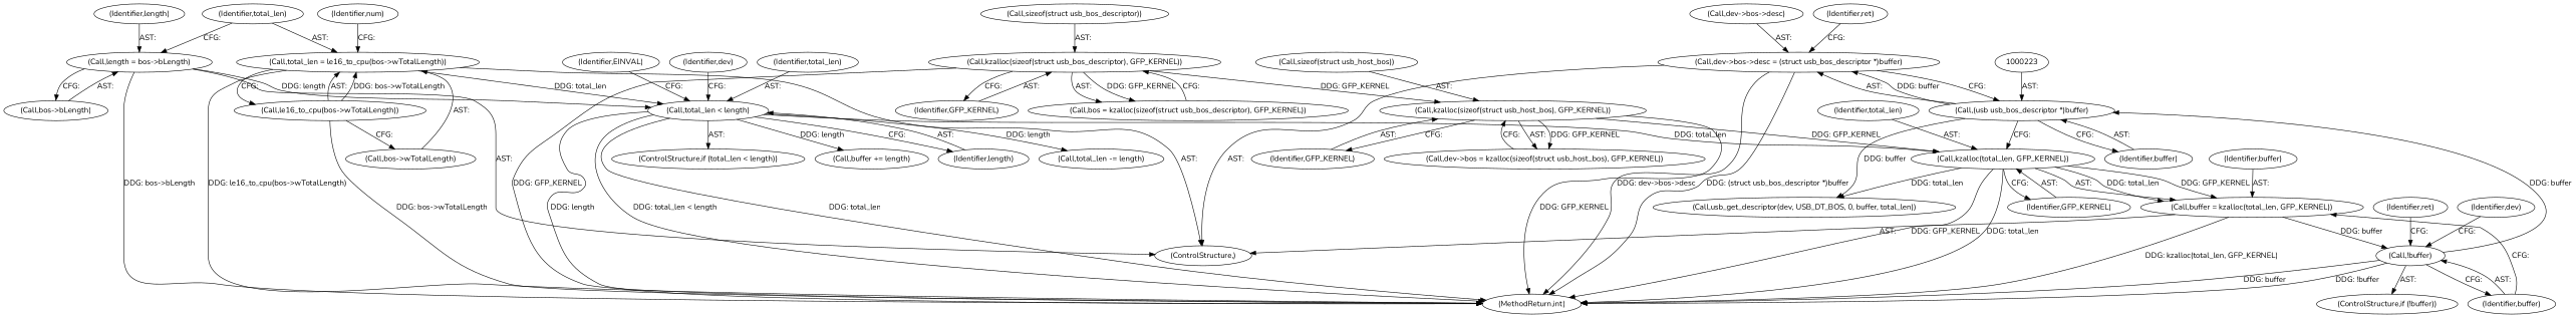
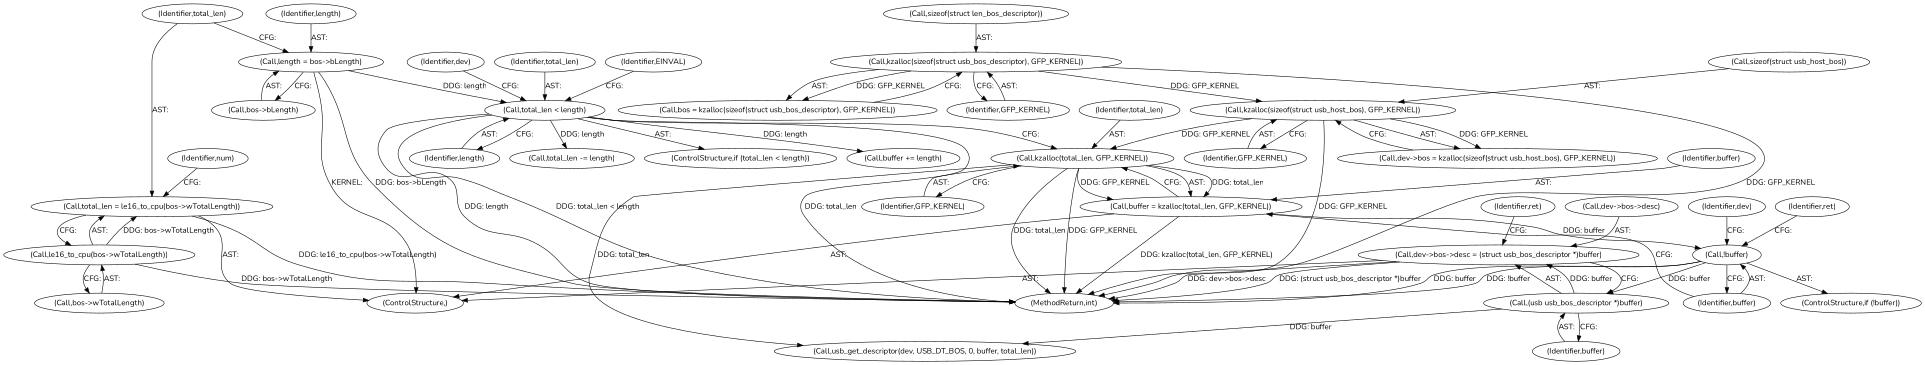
  digraph {
    fontname=Nunito
    node [fontname=Nunito]
    edge [fontname=Nunito]
    n1 [label="(Call,dev->bos->desc = (struct usb_bos_descriptor *)buffer)"]
    n2 [label="(Call,(usb usb_bos_descriptor *)buffer)"]
    n3 [label="(ControlStructure,)"]
    n4 [label="(MethodReturn,int)"]
    n5 [label="(Identifier,buffer)"]
    n6 [label="(Call,usb_get_descriptor(dev, USB_DT_BOS, 0, buffer, total_len))"]
    n7 [label="(Call,!buffer)"]
    n8 [label="(Identifier,buffer)"]
    n9 [label="(ControlStructure,if (!buffer))"]
    n10 [label="(Call,buffer = kzalloc(total_len, GFP_KERNEL))"]
    n11 [label="(Call,kzalloc(total_len, GFP_KERNEL))"]
    n12 [label="(Identifier,GFP_KERNEL)"]
    n13 [label="(Call,total_len < length)"]
    n14 [label="(Identifier,length)"]
    n15 [label="(Call,total_len -= length)"]
    n16 [label="(ControlStructure,if (total_len < length))"]
    n17 [label="(Call,buffer += length)"]
    n18 [label="(Call,total_len = le16_to_cpu(bos->wTotalLength))"]
    n19 [label="(Call,le16_to_cpu(bos->wTotalLength))"]
    n20 [label="(Call,bos->wTotalLength)"]
    n21 [label="(Call,length = bos->bLength)"]
    n22 [label="(Call,bos->bLength)"]
    n23 [label="(Call,kzalloc(sizeof(struct usb_host_bos), GFP_KERNEL))"]
    n24 [label="(Call,dev->bos = kzalloc(sizeof(struct usb_host_bos), GFP_KERNEL))"]
    n25 [label="(Identifier,GFP_KERNEL)"]
    n26 [label="(Call,kzalloc(sizeof(struct usb_bos_descriptor), GFP_KERNEL))"]
    n27 [label="(Identifier,GFP_KERNEL)"]
    n28 [label="(Call,bos = kzalloc(sizeof(struct usb_bos_descriptor), GFP_KERNEL))"]
    n29 [label="(Identifier,num)"]
-   n30 [label="(Call,sizeof(struct usb_bos_descriptor))"]
+   n30 [label="(Call,sizeof(struct len_bos_descriptor))"]
    n31 [label="(Identifier,ret)"]
    n32 [label="(Identifier,buffer)"]
    n33 [label="(Identifier,ret)"]
    n34 [label="(Call,sizeof(struct usb_host_bos))"]
    n35 [label="(Identifier,length)"]
    n36 [label="(Identifier,dev)"]
    n37 [label="(Call,dev->bos->desc)"]
    n38 [label="(Identifier,total_len)"]
    n39 [label="(Identifier,dev)"]
    n40 [label="(Identifier,total_len)"]
    n41 [label="(Identifier,total_len)"]
    n42 [label="(Identifier,EINVAL)"]
-   1000223
    n1 -> n2 [label="CFG: "]
    n1 -> n3 [label="AST: "]
    n1 -> n4 [label="DDG: dev->bos->desc"]
    n1 -> n4 [label="DDG: (struct usb_bos_descriptor *)buffer"]
    n2 -> n1 [label="AST: "]
    n2 -> n1 [label="DDG: buffer"]
    n2 -> n5 [label="CFG: "]
    n2 -> n6 [label="DDG: buffer"]
    n5 -> n2 [label="AST: "]
    n7 -> n2 [label="DDG: buffer"]
    n7 -> n4 [label="DDG: buffer"]
    n7 -> n4 [label="DDG: !buffer"]
    n7 -> n8 [label="CFG: "]
    n7 -> n9 [label="AST: "]
    n8 -> n7 [label="AST: "]
    n8 -> n10 [label="CFG: "]
    n10 -> n3 [label="AST: "]
    n10 -> n4 [label="DDG: kzalloc(total_len, GFP_KERNEL)"]
    n10 -> n7 [label="DDG: buffer"]
-   n2 -> n11 [label="CFG: "]
+   n10 -> n11 [label="CFG: "]
    n11 -> n4 [label="DDG: GFP_KERNEL"]
    n11 -> n4 [label="DDG: total_len"]
    n11 -> n6 [label="DDG: total_len"]
    n11 -> n10 [label="AST: "]
    n11 -> n10 [label="DDG: total_len"]
    n11 -> n10 [label="DDG: GFP_KERNEL"]
    n11 -> n12 [label="CFG: "]
    n12 -> n11 [label="AST: "]
    n13 -> n4 [label="DDG: total_len"]
    n13 -> n4 [label="DDG: length"]
    n13 -> n4 [label="DDG: total_len < length"]
-   n13 -> n11 [label="DDG: total_len"]
+   n13 -> n11 [label="CFG: "]
    n13 -> n14 [label="CFG: "]
    n13 -> n15 [label="DDG: length"]
    n13 -> n16 [label="AST: "]
    n13 -> n17 [label="DDG: length"]
    n14 -> n13 [label="AST: "]
    n18 -> n3 [label="AST: "]
    n18 -> n4 [label="DDG: le16_to_cpu(bos->wTotalLength)"]
-   n18 -> n13 [label="DDG: total_len"]
    n18 -> n19 [label="CFG: "]
    n19 -> n4 [label="DDG: bos->wTotalLength"]
    n19 -> n18 [label="AST: "]
    n19 -> n18 [label="DDG: bos->wTotalLength"]
    n19 -> n20 [label="CFG: "]
-   n20 -> n18 [label="AST: "]
-   n21 -> n3 [label="AST: "]
+   n20 -> n19 [label="AST: "]
+   n21 -> n3 [label="KERNEL: "]
    n21 -> n4 [label="DDG: bos->bLength"]
    n21 -> n13 [label="DDG: length"]
    n21 -> n22 [label="CFG: "]
    n22 -> n21 [label="AST: "]
    n23 -> n4 [label="DDG: GFP_KERNEL"]
    n23 -> n11 [label="DDG: GFP_KERNEL"]
    n23 -> n24 [label="AST: "]
    n23 -> n24 [label="DDG: GFP_KERNEL"]
    n23 -> n25 [label="CFG: "]
    n24 -> n23 [label="CFG: "]
    n25 -> n23 [label="AST: "]
    n26 -> n4 [label="DDG: GFP_KERNEL"]
    n26 -> n23 [label="DDG: GFP_KERNEL"]
    n26 -> n27 [label="CFG: "]
    n26 -> n28 [label="AST: "]
    n26 -> n28 [label="DDG: GFP_KERNEL"]
    n27 -> n26 [label="AST: "]
    n28 -> n26 [label="CFG: "]
    n29 -> n18 [label="CFG: "]
    n30 -> n26 [label="AST: "]
    n31 -> n1 [label="CFG: "]
    n32 -> n10 [label="AST: "]
    n33 -> n7 [label="CFG: "]
    n34 -> n23 [label="AST: "]
    n35 -> n21 [label="AST: "]
    n36 -> n7 [label="CFG: "]
    n37 -> n1 [label="AST: "]
    n38 -> n11 [label="AST: "]
    n39 -> n13 [label="CFG: "]
    n40 -> n13 [label="AST: "]
    n41 -> n18 [label="AST: "]
    n41 -> n21 [label="CFG: "]
    n42 -> n13 [label="CFG: "]
-   1000223 -> n2 [label="AST: "]
  }
